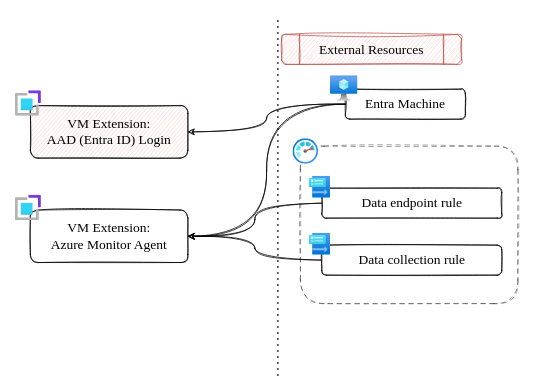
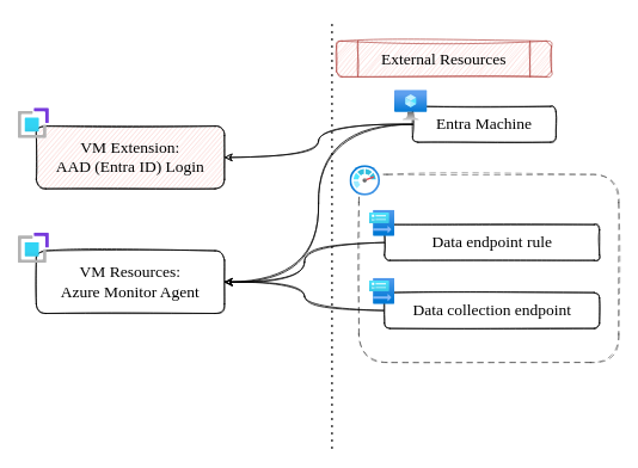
  <mxCell id="0" />
  <mxCell id="1" parent="0" />
  <mxCell id="2" value="" style="rounded=1;whiteSpace=wrap;html=1;sketch=1;fontFamily=Architects Daughter;fontSource=https%3A%2F%2Ffonts.googleapis.com%2Fcss%3Ffamily%3DArchitects%2BDaughter;fontSize=18;fillColor=none;dashed=1;dashPattern=12 12;strokeWidth=0.5;" vertex="1" parent="1"><mxGeometry x="400" y="194" width="290" height="210" as="geometry" /></mxCell>
  <mxCell id="3" value="" style="endArrow=none;dashed=1;html=1;dashPattern=1 3;strokeWidth=2;rounded=0;" edge="1" parent="1"><mxGeometry width="50" height="50" relative="1" as="geometry"><mxPoint x="370" y="500" as="sourcePoint" /><mxPoint x="370" y="20" as="targetPoint" /></mxGeometry></mxCell>
  <mxCell id="4" value="External Resources" style="shape=process;whiteSpace=wrap;html=1;backgroundOutline=1;rounded=1;fontFamily=Architects Daughter;fontSource=https%3A%2F%2Ffonts.googleapis.com%2Fcss%3Ffamily%3DArchitects%2BDaughter;fontSize=18;fillColor=#f8cecc;strokeColor=#b85450;sketch=1;curveFitting=1;jiggle=2;" vertex="1" parent="1"><mxGeometry x="375" y="45" width="240" height="40" as="geometry" /></mxCell>
  <mxCell id="5" style="edgeStyle=orthogonalEdgeStyle;rounded=0;orthogonalLoop=1;jettySize=auto;html=1;exitX=0.5;exitY=1;exitDx=0;exitDy=0;" edge="1" parent="1" source="4" target="4"><mxGeometry relative="1" as="geometry" /></mxCell>
  <mxCell id="6" style="edgeStyle=orthogonalEdgeStyle;shape=connector;curved=1;rounded=0;sketch=1;orthogonalLoop=1;jettySize=auto;html=1;entryX=1;entryY=0.5;entryDx=0;entryDy=0;strokeColor=default;align=center;verticalAlign=middle;fontFamily=Architects Daughter;fontSource=https%3A%2F%2Ffonts.googleapis.com%2Fcss%3Ffamily%3DArchitects%2BDaughter;fontSize=18;fontColor=default;labelBackgroundColor=default;endArrow=classic;endFill=1;" edge="1" parent="1" source="8" target="18"><mxGeometry relative="1" as="geometry" /></mxCell>
  <mxCell id="7" style="edgeStyle=orthogonalEdgeStyle;shape=connector;curved=1;rounded=0;sketch=1;orthogonalLoop=1;jettySize=auto;html=1;entryX=1;entryY=0.5;entryDx=0;entryDy=0;strokeColor=default;align=center;verticalAlign=middle;fontFamily=Architects Daughter;fontSource=https%3A%2F%2Ffonts.googleapis.com%2Fcss%3Ffamily%3DArchitects%2BDaughter;fontSize=18;fontColor=default;labelBackgroundColor=default;endArrow=classic;endFill=1;" edge="1" parent="1" source="8" target="16"><mxGeometry relative="1" as="geometry" /></mxCell>
  <mxCell id="8" value="Entra Machine" style="rounded=1;whiteSpace=wrap;html=1;sketch=1;fontFamily=Architects Daughter;fontSource=https%3A%2F%2Ffonts.googleapis.com%2Fcss%3Ffamily%3DArchitects%2BDaughter;fontSize=18;" vertex="1" parent="1"><mxGeometry x="460" y="118" width="160" height="40" as="geometry" /></mxCell>
  <mxCell id="9" value="" style="image;aspect=fixed;html=1;points=[];align=center;fontSize=12;image=img/lib/azure2/compute/Virtual_Machine.svg;" vertex="1" parent="1"><mxGeometry x="440" y="100" width="36.66" height="34" as="geometry" /></mxCell>
  <mxCell id="10" style="edgeStyle=orthogonalEdgeStyle;shape=connector;curved=1;rounded=0;sketch=1;orthogonalLoop=1;jettySize=auto;html=1;strokeColor=default;align=center;verticalAlign=middle;fontFamily=Architects Daughter;fontSource=https%3A%2F%2Ffonts.googleapis.com%2Fcss%3Ffamily%3DArchitects%2BDaughter;fontSize=18;fontColor=default;labelBackgroundColor=default;endArrow=classic;endFill=1;" edge="1" parent="1" source="11" target="18"><mxGeometry relative="1" as="geometry" /></mxCell>
  <mxCell id="11" value="Data endpoint rule" style="rounded=1;whiteSpace=wrap;html=1;sketch=1;fontFamily=Architects Daughter;fontSource=https%3A%2F%2Ffonts.googleapis.com%2Fcss%3Ffamily%3DArchitects%2BDaughter;fontSize=18;" vertex="1" parent="1"><mxGeometry x="428.5" y="250" width="240" height="40" as="geometry" /></mxCell>
  <mxCell id="12" value="" style="image;aspect=fixed;html=1;points=[];align=center;fontSize=12;image=img/lib/azure2/other/Data_Collection_Rules.svg;fontFamily=Architects Daughter;fontSource=https%3A%2F%2Ffonts.googleapis.com%2Fcss%3Ffamily%3DArchitects%2BDaughter;fontColor=default;labelBackgroundColor=default;" vertex="1" parent="1"><mxGeometry x="411.5" y="234" width="28.61" height="29.21" as="geometry" /></mxCell>
  <mxCell id="13" style="edgeStyle=orthogonalEdgeStyle;shape=connector;curved=1;rounded=0;sketch=1;orthogonalLoop=1;jettySize=auto;html=1;strokeColor=default;align=center;verticalAlign=middle;fontFamily=Architects Daughter;fontSource=https%3A%2F%2Ffonts.googleapis.com%2Fcss%3Ffamily%3DArchitects%2BDaughter;fontSize=18;fontColor=default;labelBackgroundColor=default;endArrow=classic;endFill=1;" edge="1" parent="1" source="14" target="18"><mxGeometry relative="1" as="geometry" /></mxCell>
- <mxCell id="14" value="Data collection rule" style="rounded=1;whiteSpace=wrap;html=1;sketch=1;fontFamily=Architects Daughter;fontSource=https%3A%2F%2Ffonts.googleapis.com%2Fcss%3Ffamily%3DArchitects%2BDaughter;fontSize=18;" vertex="1" parent="1"><mxGeometry x="428.5" y="326" width="240" height="40" as="geometry" /></mxCell>
+ <mxCell id="14" value="Data collection endpoint" style="rounded=1;whiteSpace=wrap;html=1;sketch=1;fontFamily=Architects Daughter;fontSource=https%3A%2F%2Ffonts.googleapis.com%2Fcss%3Ffamily%3DArchitects%2BDaughter;fontSize=18;" vertex="1" parent="1"><mxGeometry x="428.5" y="326" width="240" height="40" as="geometry" /></mxCell>
  <mxCell id="15" value="" style="image;aspect=fixed;html=1;points=[];align=center;fontSize=12;image=img/lib/azure2/other/Data_Collection_Rules.svg;fontFamily=Architects Daughter;fontSource=https%3A%2F%2Ffonts.googleapis.com%2Fcss%3Ffamily%3DArchitects%2BDaughter;fontColor=default;labelBackgroundColor=default;" vertex="1" parent="1"><mxGeometry x="411.5" y="310" width="28.61" height="29.21" as="geometry" /></mxCell>
  <mxCell id="16" value="VM Extension:&lt;div&gt;AAD (Entra ID) Login&lt;/div&gt;" style="rounded=1;whiteSpace=wrap;html=1;sketch=1;fontFamily=Architects Daughter;fontSource=https%3A%2F%2Ffonts.googleapis.com%2Fcss%3Ffamily%3DArchitects%2BDaughter;fontSize=18;fillColor=#f8cecc;" vertex="1" parent="1"><mxGeometry x="40" y="140" width="210" height="70" as="geometry" /></mxCell>
  <mxCell id="17" value="" style="image;aspect=fixed;html=1;points=[];align=center;fontSize=12;image=img/lib/azure2/general/Extensions.svg;fontFamily=Architects Daughter;fontSource=https%3A%2F%2Ffonts.googleapis.com%2Fcss%3Ffamily%3DArchitects%2BDaughter;fontColor=default;labelBackgroundColor=default;" vertex="1" parent="1"><mxGeometry x="20" y="120" width="34.53" height="34" as="geometry" /></mxCell>
- <mxCell id="18" value="VM Extension:&lt;div&gt;Azure Monitor Agent&lt;/div&gt;" style="rounded=1;whiteSpace=wrap;html=1;sketch=1;fontFamily=Architects Daughter;fontSource=https%3A%2F%2Ffonts.googleapis.com%2Fcss%3Ffamily%3DArchitects%2BDaughter;fontSize=18;" vertex="1" parent="1"><mxGeometry x="40" y="279.21" width="210" height="70" as="geometry" /></mxCell>
+ <mxCell id="18" value="VM Resources:&lt;div&gt;Azure Monitor Agent&lt;/div&gt;" style="rounded=1;whiteSpace=wrap;html=1;sketch=1;fontFamily=Architects Daughter;fontSource=https%3A%2F%2Ffonts.googleapis.com%2Fcss%3Ffamily%3DArchitects%2BDaughter;fontSize=18;" vertex="1" parent="1"><mxGeometry x="40" y="279.21" width="210" height="70" as="geometry" /></mxCell>
  <mxCell id="19" value="" style="image;aspect=fixed;html=1;points=[];align=center;fontSize=12;image=img/lib/azure2/general/Extensions.svg;fontFamily=Architects Daughter;fontSource=https%3A%2F%2Ffonts.googleapis.com%2Fcss%3Ffamily%3DArchitects%2BDaughter;fontColor=default;labelBackgroundColor=default;" vertex="1" parent="1"><mxGeometry x="20" y="259.21" width="34.53" height="34" as="geometry" /></mxCell>
  <mxCell id="20" value="" style="image;aspect=fixed;html=1;points=[];align=center;fontSize=12;image=img/lib/azure2/management_governance/Monitor.svg;fontFamily=Architects Daughter;fontSource=https%3A%2F%2Ffonts.googleapis.com%2Fcss%3Ffamily%3DArchitects%2BDaughter;fontColor=default;labelBackgroundColor=default;" vertex="1" parent="1"><mxGeometry x="390" y="184" width="34" height="34" as="geometry" /></mxCell>
